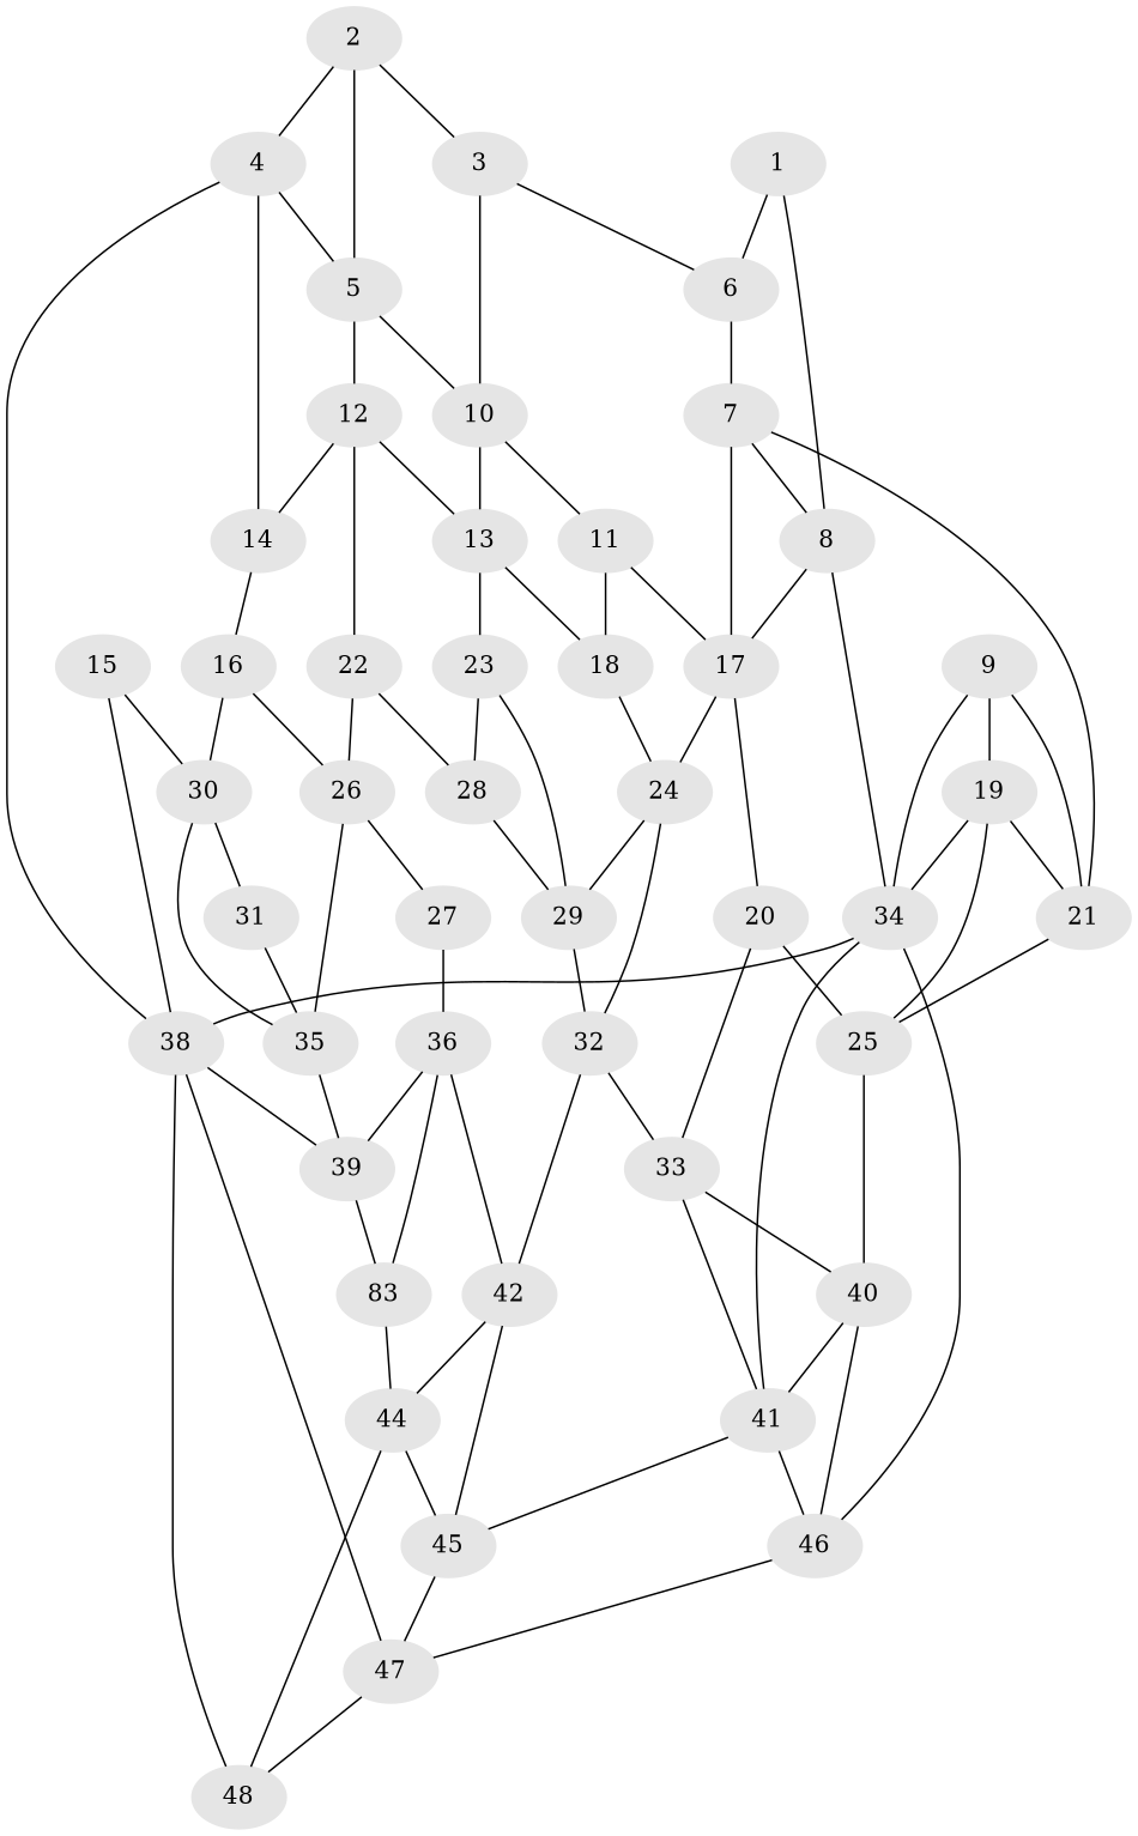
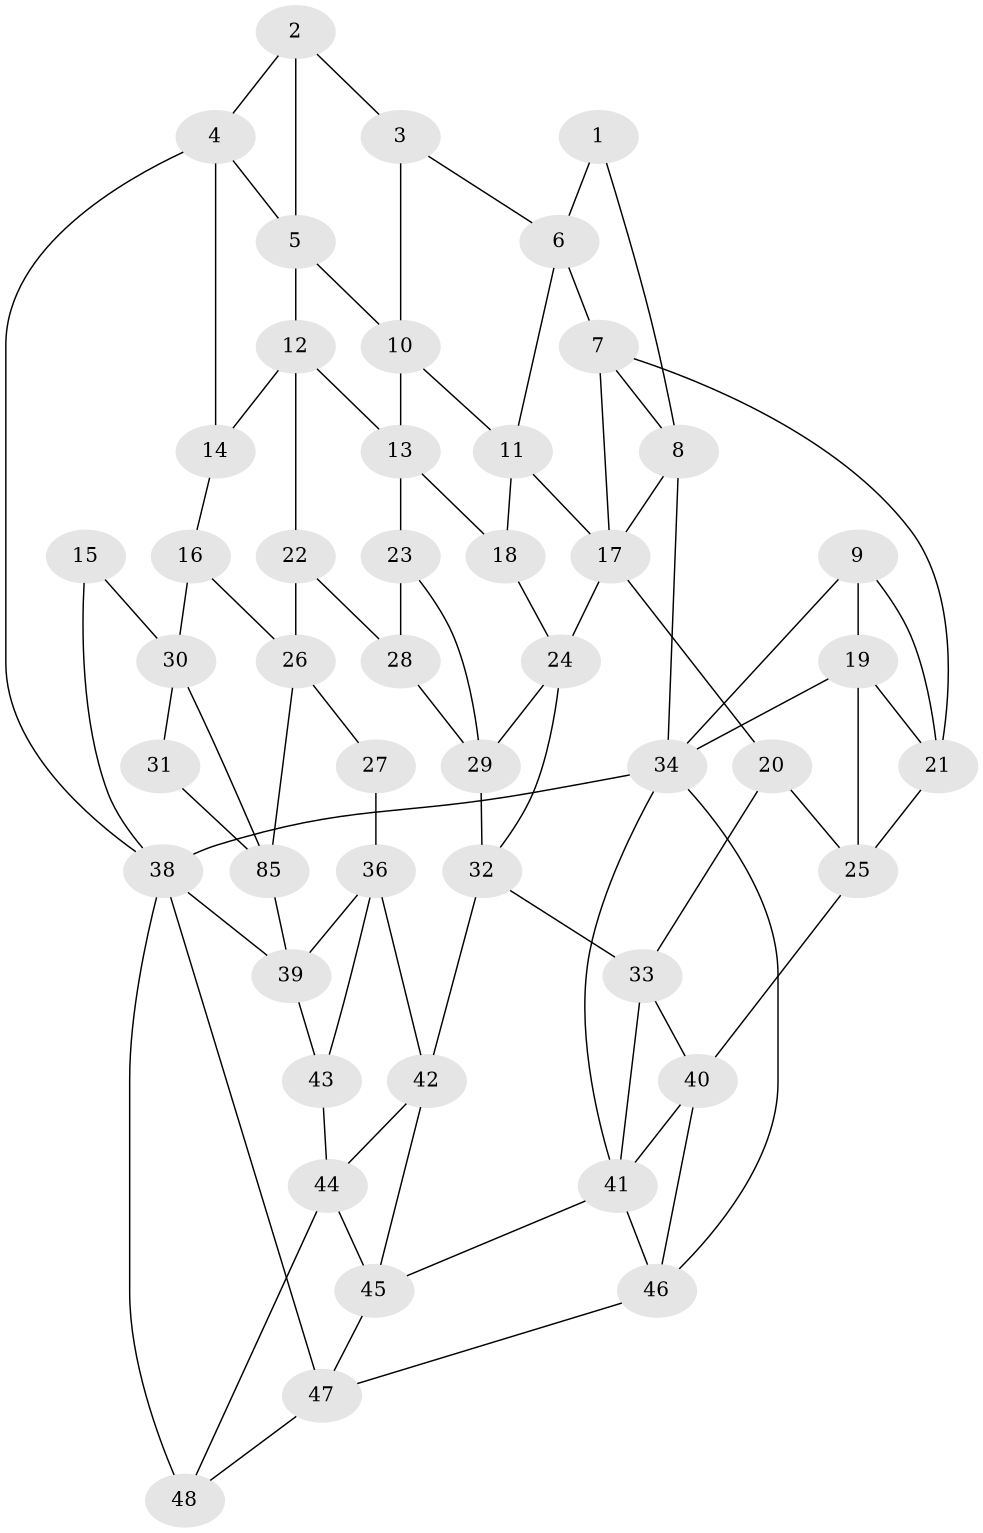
  graph {
    node [color=gray90 style=filled]
    edge [weight=1.0]
    1
    6
    8
    3
    10
    7
    11
    17
    34
    2
    4
    5
    14
    38
    12
    13
    16
    47
    39
    48
    22
    21
    18
    20
    24
    25
    9
    19
    41
    46
    23
    26
    28
    29
    30
    15
-   35
+   35 [label=85]
    31
    27
    33
    32
    40
    42
    36
-   43 [label=83]
+   43
    45
    44
    1 -- 6
    1 -- 8
    6 -- 7
+   6 -- 11
    8 -- 17
    8 -- 34
    3 -- 6
    3 -- 10
    10 -- 11
    10 -- 13
    7 -- 8
    7 -- 17
    7 -- 21
    11 -- 17
    11 -- 18
    17 -- 20
    17 -- 24
    34 -- 38
    34 -- 41
    34 -- 46
    2 -- 3
    2 -- 4
    2 -- 5
    4 -- 5
    4 -- 14
    4 -- 38
    5 -- 10
    5 -- 12
    14 -- 16
    38 -- 47
    38 -- 39
    38 -- 48
    12 -- 14
    12 -- 13
    12 -- 22
    13 -- 18
    13 -- 23
    16 -- 26
    16 -- 30
    47 -- 48
    39 -- 43
    22 -- 26
    22 -- 28
    21 -- 25
    18 -- 24
    20 -- 25
    20 -- 33
    24 -- 29
    24 -- 32
    25 -- 40
    9 -- 34
    9 -- 21
    9 -- 19
    19 -- 34
    19 -- 21
    19 -- 25
    41 -- 46
    41 -- 45
    46 -- 47
    23 -- 28
    23 -- 29
    26 -- 35
    26 -- 27
    28 -- 29
    29 -- 32
    30 -- 35
    30 -- 31
    15 -- 38
    15 -- 30
    35 -- 39
    31 -- 35
    27 -- 36
    33 -- 41
    33 -- 40
    32 -- 33
    32 -- 42
    40 -- 41
    40 -- 46
    42 -- 45
    42 -- 44
    36 -- 39
    36 -- 42
    36 -- 43
    43 -- 44
    45 -- 47
    44 -- 48
    44 -- 45
  }
